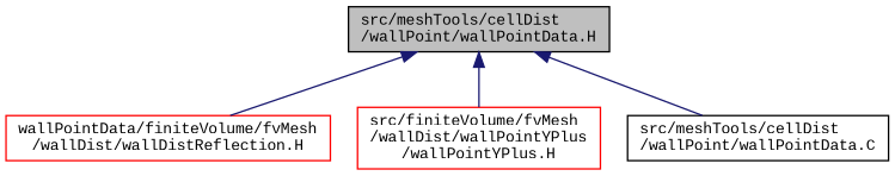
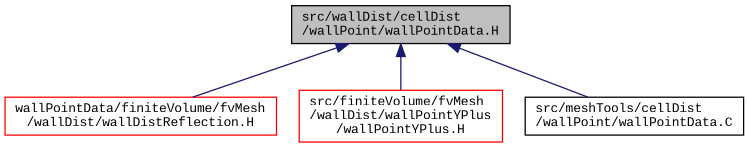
  digraph {
    fontname="Liberation Mono"
    node [color=black fontname="Liberation Mono" fontsize=10 shape=record]
    edge [color=midnightblue dir=back fontname="Liberation Mono" fontsize=10 labelfontname=FreeSans labelfontsize=10 style=solid]
-   n1 [fillcolor=grey75 fontcolor=black height=0.2 label="src/meshTools/cellDist\l/wallPoint/wallPointData.H" style=filled width=0.4]
+   n1 [fillcolor=grey75 fontcolor=black height=0.2 label="src/wallDist/cellDist\l/wallPoint/wallPointData.H" style=filled width=0.4]
    n2 [color=red height=0.2 label="wallPointData/finiteVolume/fvMesh\l/wallDist/wallDistReflection.H" width=0.4]
    n3 [color=red height=0.2 label="src/finiteVolume/fvMesh\l/wallDist/wallPointYPlus\l/wallPointYPlus.H" width=0.4]
    n4 [height=0.2 label="src/meshTools/cellDist\l/wallPoint/wallPointData.C" width=0.4]
    n1 -> n2
    n1 -> n3
    n1 -> n4
  }
